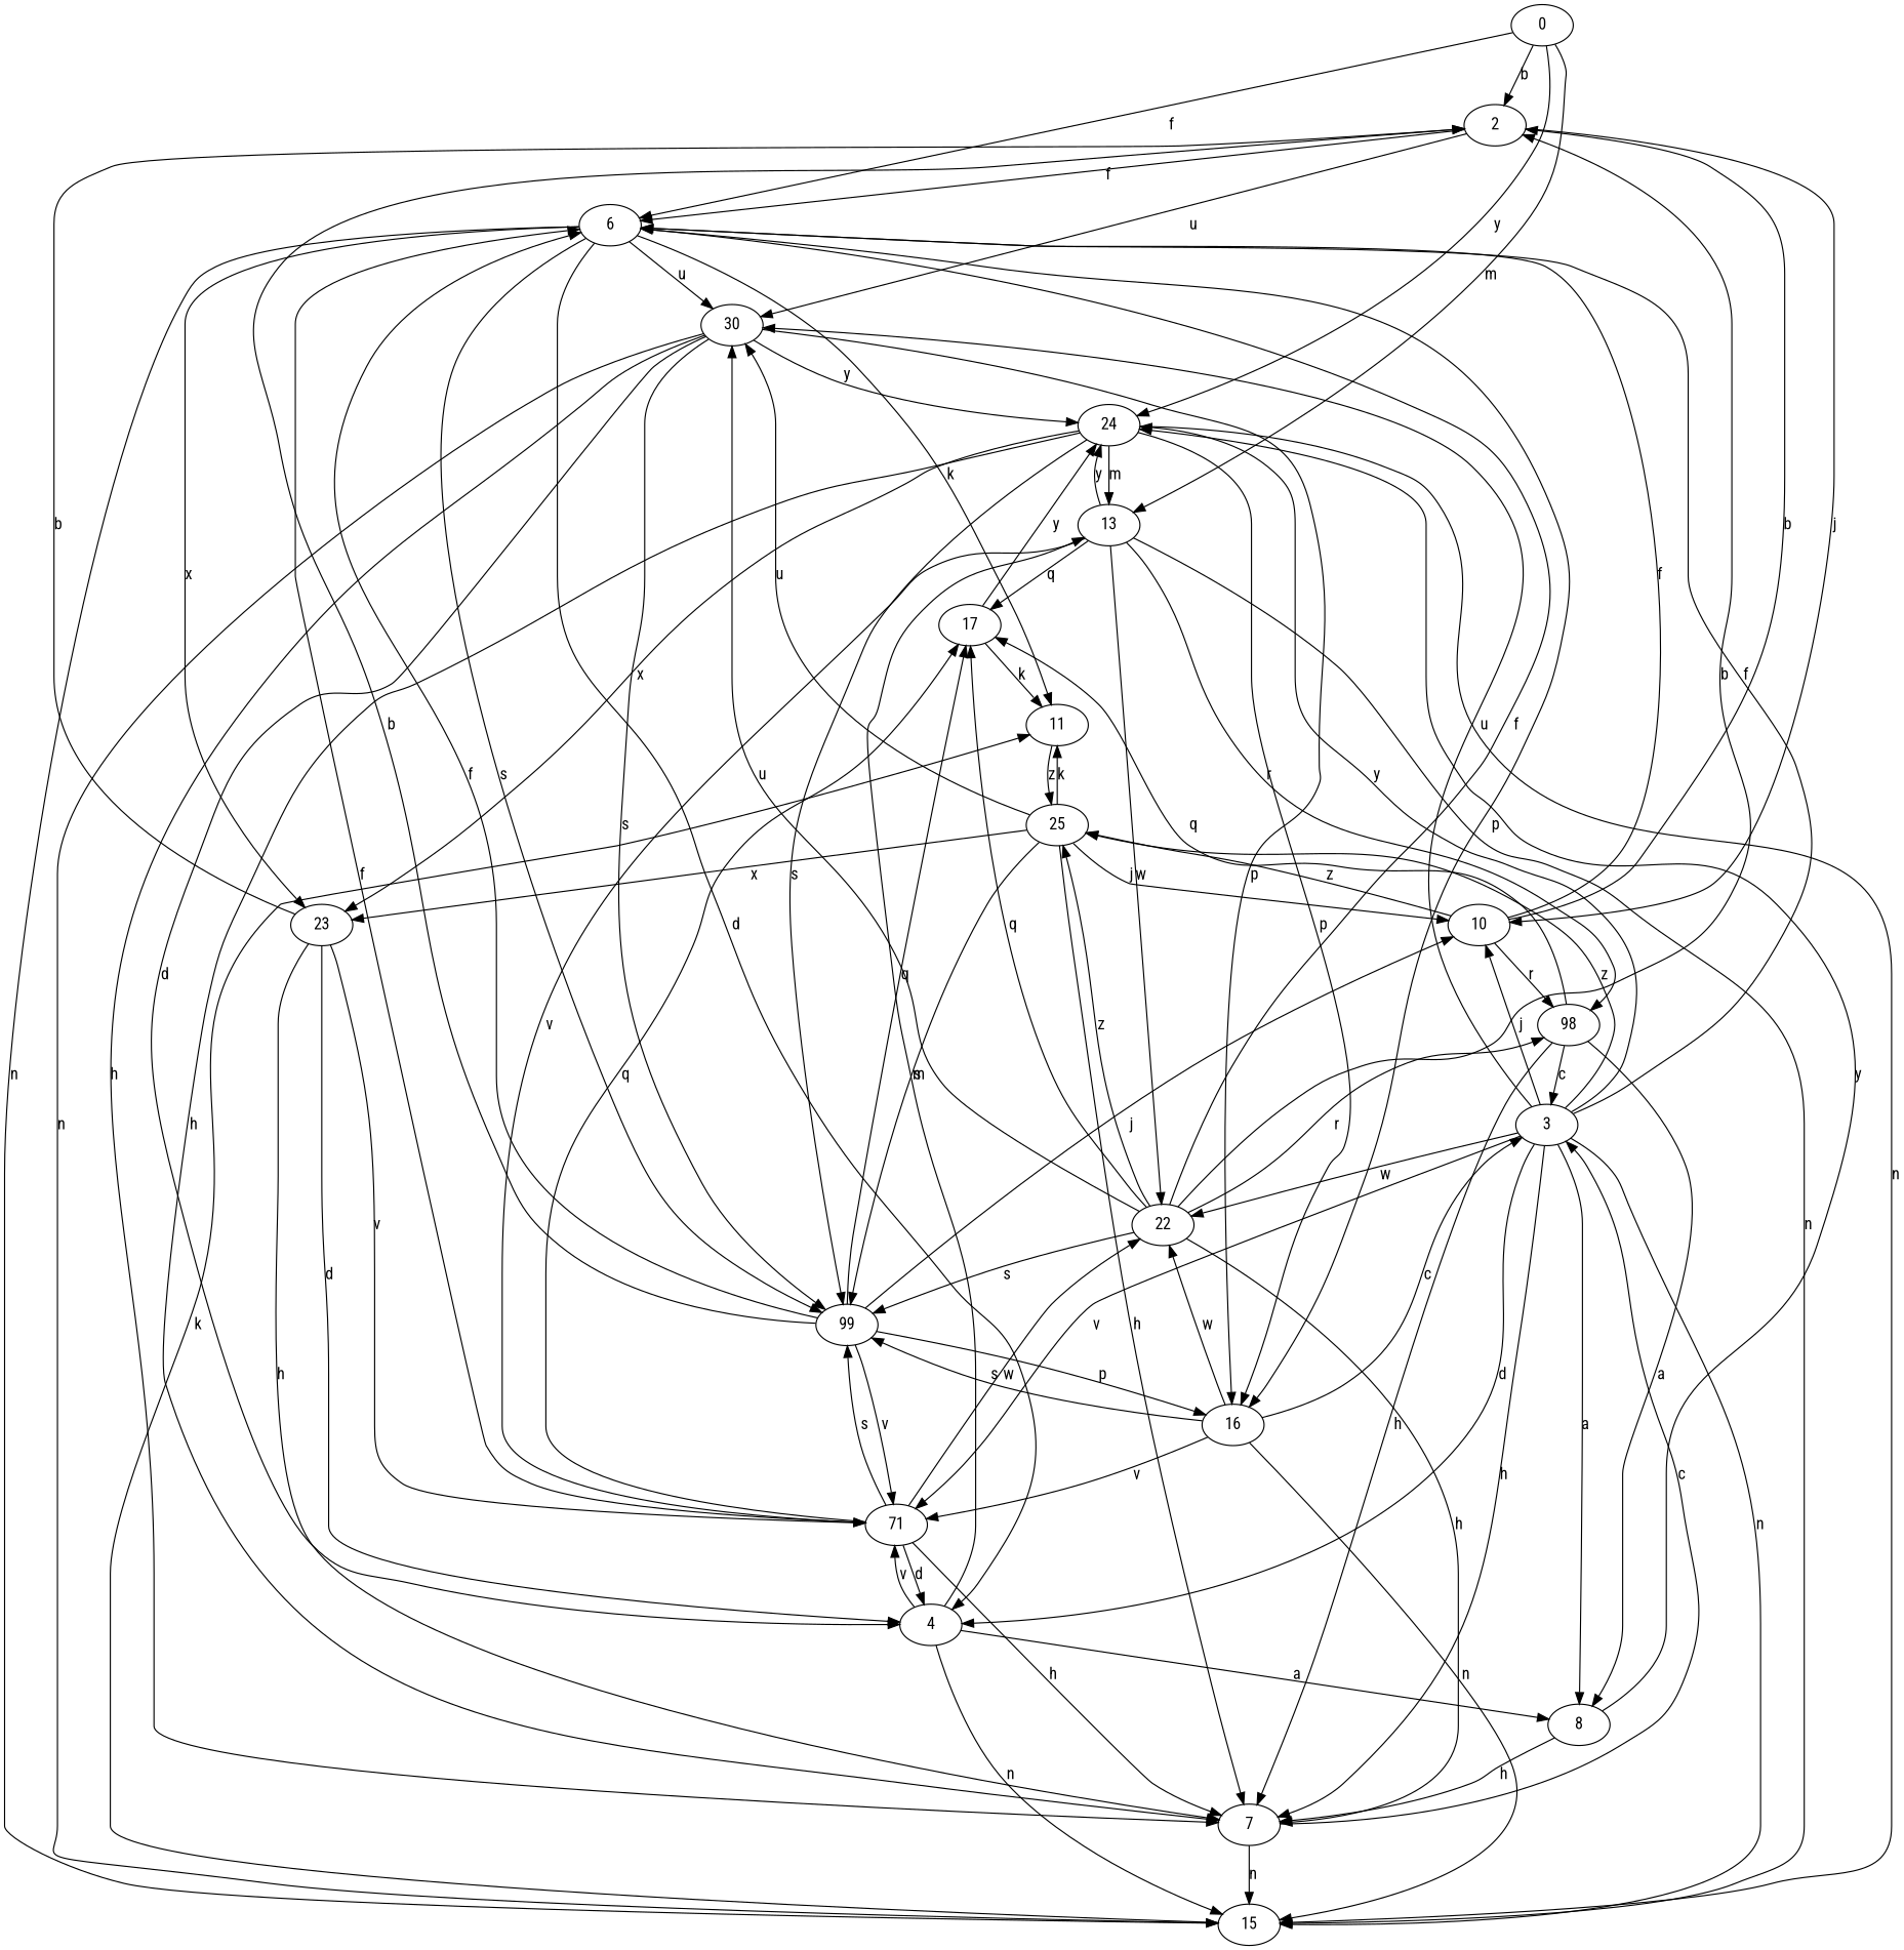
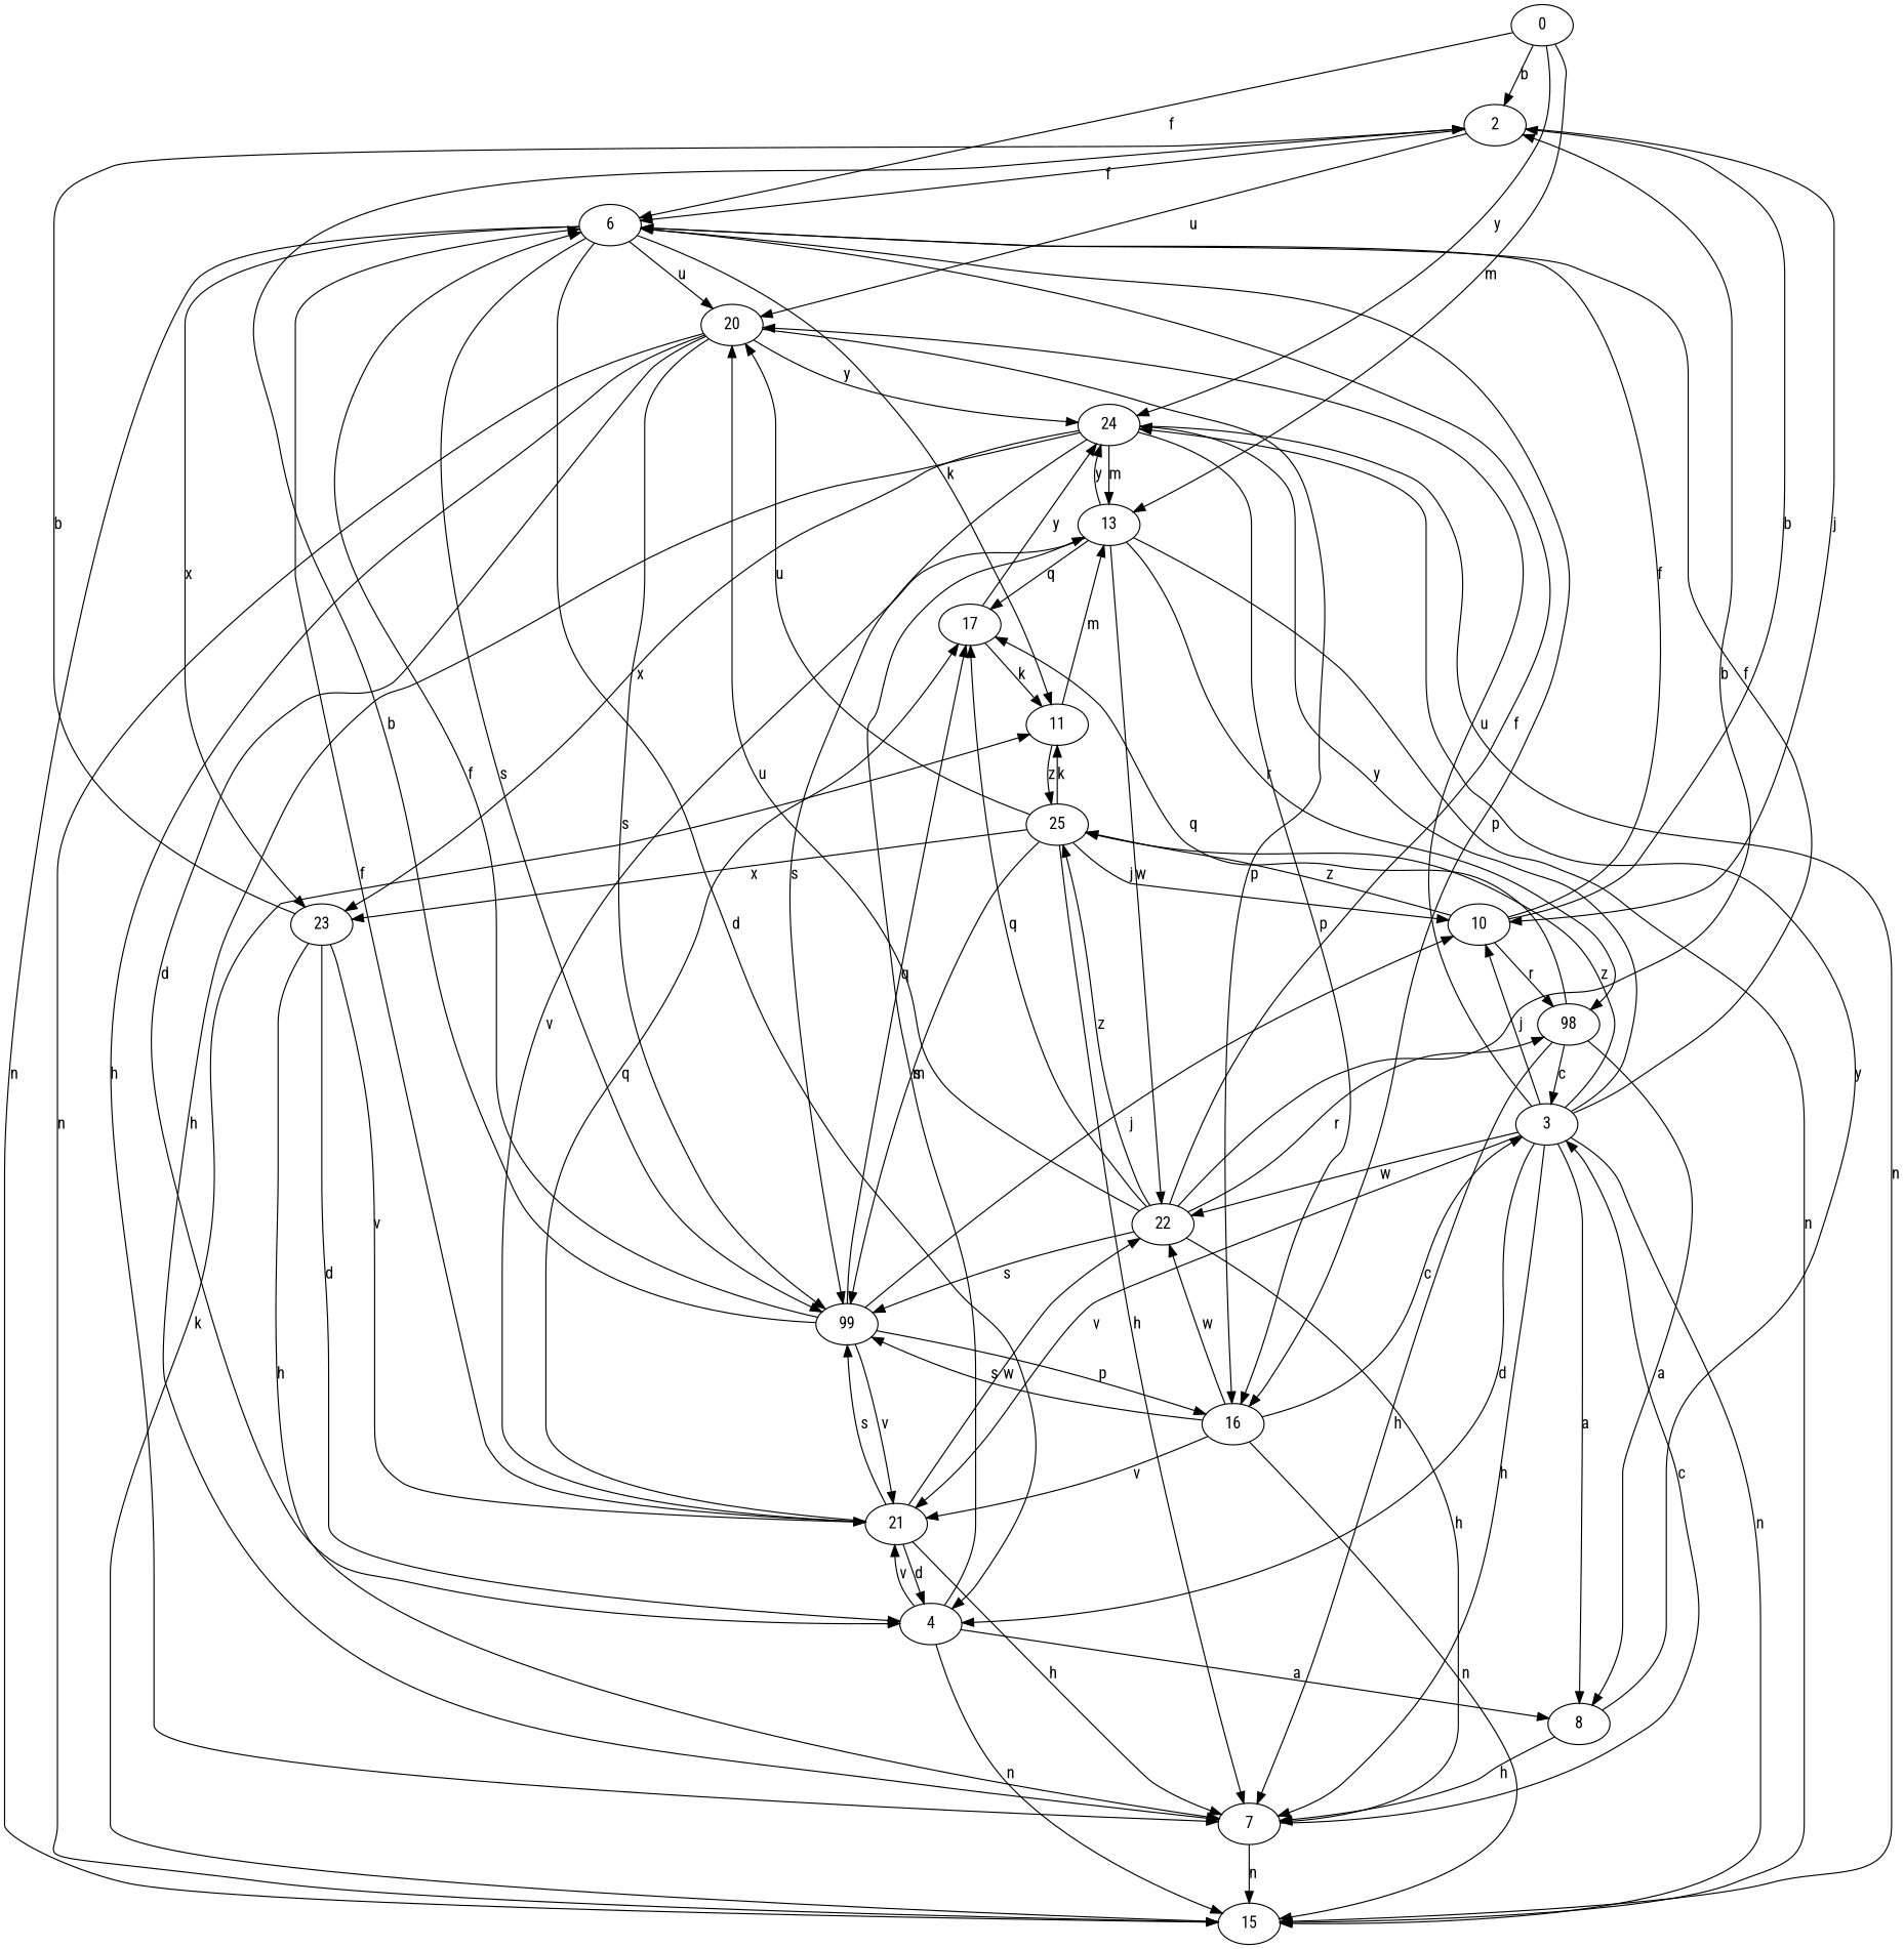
  strict digraph {
    fontname="Roboto Condensed"
    node [fontname="Roboto Condensed"]
    edge [fontname="Roboto Condensed"]
    0
    2
    6
    13
    24
    10
-   20 [label=30]
+   20
    4
    15
    23
    11
    16
    n13 [label=99]
-   21 [label=71]
+   21
    22
    n16 [label=98]
    17
    7
    n19 [label=8]
    3
    25
    0 -> 2 [label=b]
    0 -> 6 [label=f]
    0 -> 13 [label=m]
    0 -> 24 [label=y]
    2 -> 6 [label=f]
    2 -> 10 [label=j]
    2 -> 20 [label=u]
    6 -> 20 [label=u]
    6 -> 4 [label=d]
    6 -> 15 [label=n]
    6 -> 23 [label=x]
    6 -> 11 [label=k]
    6 -> 16 [label=p]
    6 -> n13 [label=s]
    13 -> 24 [label=y]
    13 -> 15 [label=n]
    13 -> 21 [label=v]
    13 -> 22 [label=w]
    13 -> n16 [label=r]
    13 -> 17 [label=q]
    24 -> 13 [label=m]
    24 -> 15 [label=n]
    24 -> 23 [label=x]
    24 -> 16 [label=p]
    24 -> n13 [label=s]
    24 -> 7 [label=h]
    10 -> 2 [label=b]
    10 -> 6 [label=f]
    10 -> n16 [label=r]
    10 -> 25 [label=z]
    20 -> 24 [label=y]
    20 -> 4 [label=d]
    20 -> 15 [label=n]
    20 -> 16 [label=p]
    20 -> n13 [label=s]
    20 -> 7 [label=h]
    4 -> 13 [label=m]
    4 -> 15 [label=n]
    4 -> 21 [label=v]
    4 -> n19 [label=a]
    15 -> 11 [label=k]
    23 -> 2 [label=b]
    23 -> 4 [label=d]
    23 -> 21 [label=v]
    23 -> 7 [label=h]
+   11 -> 13 [label=m]
    11 -> 25 [label=z]
    16 -> 15 [label=n]
    16 -> n13 [label=s]
    16 -> 21 [label=v]
    16 -> 22 [label=w]
    16 -> 3 [label=c]
    n13 -> 2 [label=b]
    n13 -> 6 [label=f]
    n13 -> 10 [label=j]
    n13 -> 16 [label=p]
    n13 -> 21 [label=v]
    n13 -> 17 [label=q]
    21 -> 6 [label=f]
    21 -> 4 [label=d]
    21 -> n13 [label=s]
    21 -> 22 [label=w]
    21 -> 17 [label=q]
    21 -> 7 [label=h]
    22 -> 2 [label=b]
    22 -> 6 [label=f]
    22 -> 20 [label=u]
    22 -> n13 [label=s]
    22 -> n16 [label=r]
    22 -> 17 [label=q]
    22 -> 7 [label=h]
    22 -> 25 [label=z]
    n16 -> 17 [label=q]
    n16 -> 7 [label=h]
    n16 -> n19 [label=a]
    n16 -> 3 [label=c]
    17 -> 24 [label=y]
    17 -> 11 [label=k]
    7 -> 15 [label=n]
    7 -> 3 [label=c]
    n19 -> 24 [label=y]
    n19 -> 7 [label=h]
    3 -> 6 [label=f]
    3 -> 24 [label=y]
    3 -> 10 [label=j]
    3 -> 20 [label=u]
    3 -> 4 [label=d]
    3 -> 15 [label=n]
    3 -> 21 [label=v]
    3 -> 22 [label=w]
    3 -> 7 [label=h]
    3 -> n19 [label=a]
    3 -> 25 [label=z]
    25 -> 10 [label=j]
    25 -> 20 [label=u]
    25 -> 23 [label=x]
    25 -> 11 [label=k]
    25 -> n13 [label=s]
    25 -> 7 [label=h]
  }
